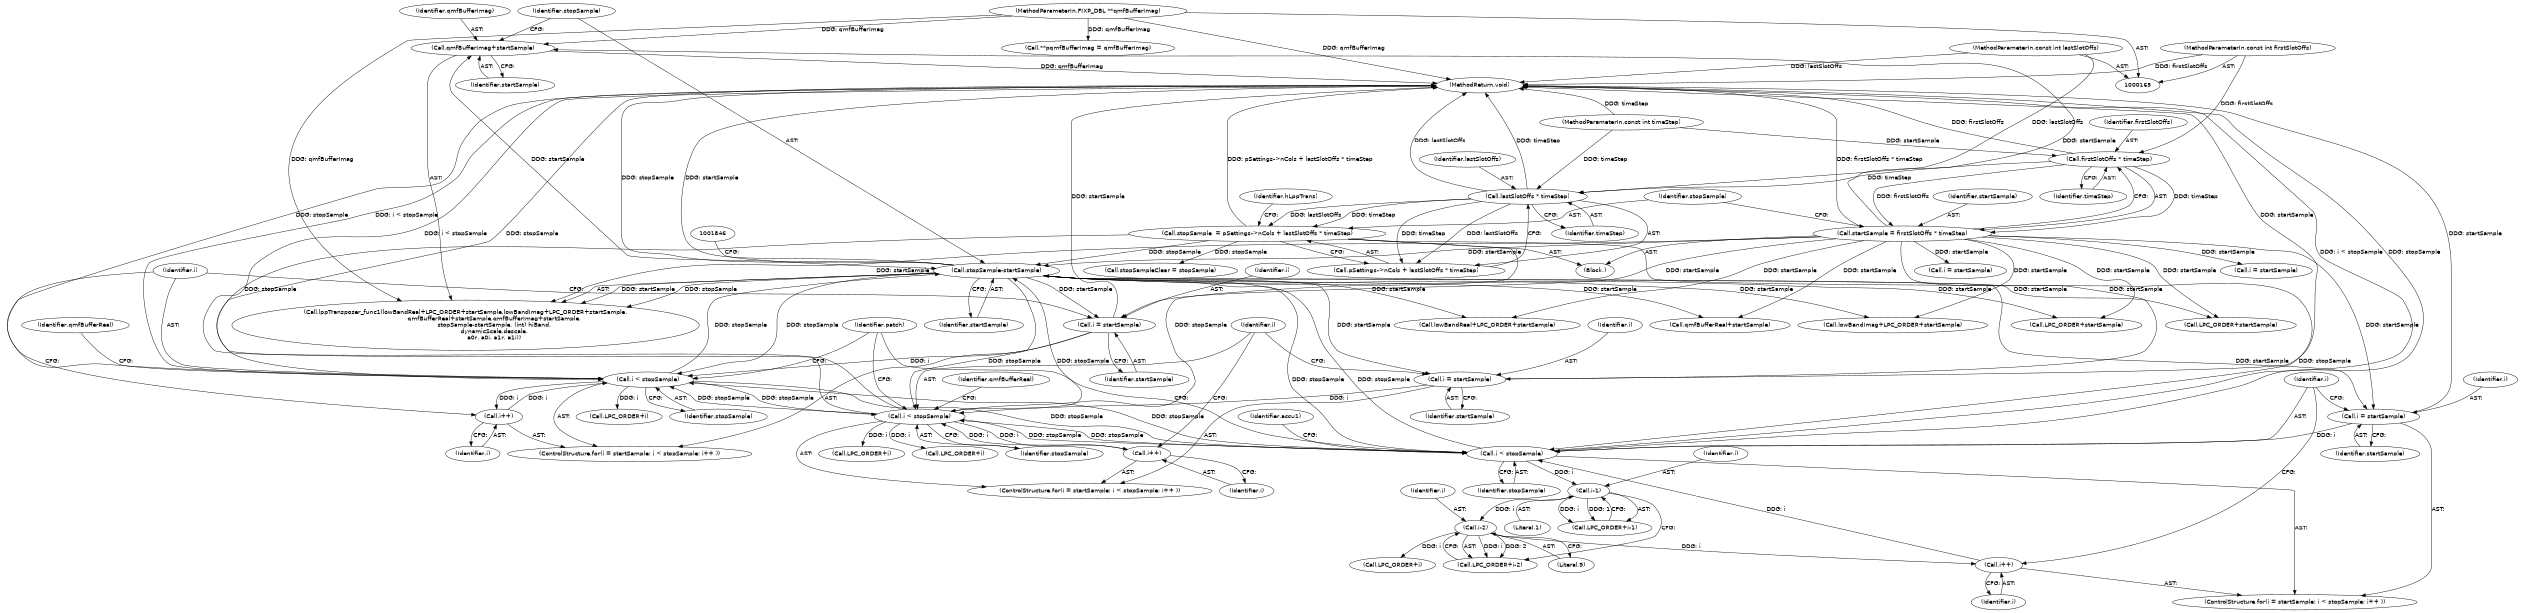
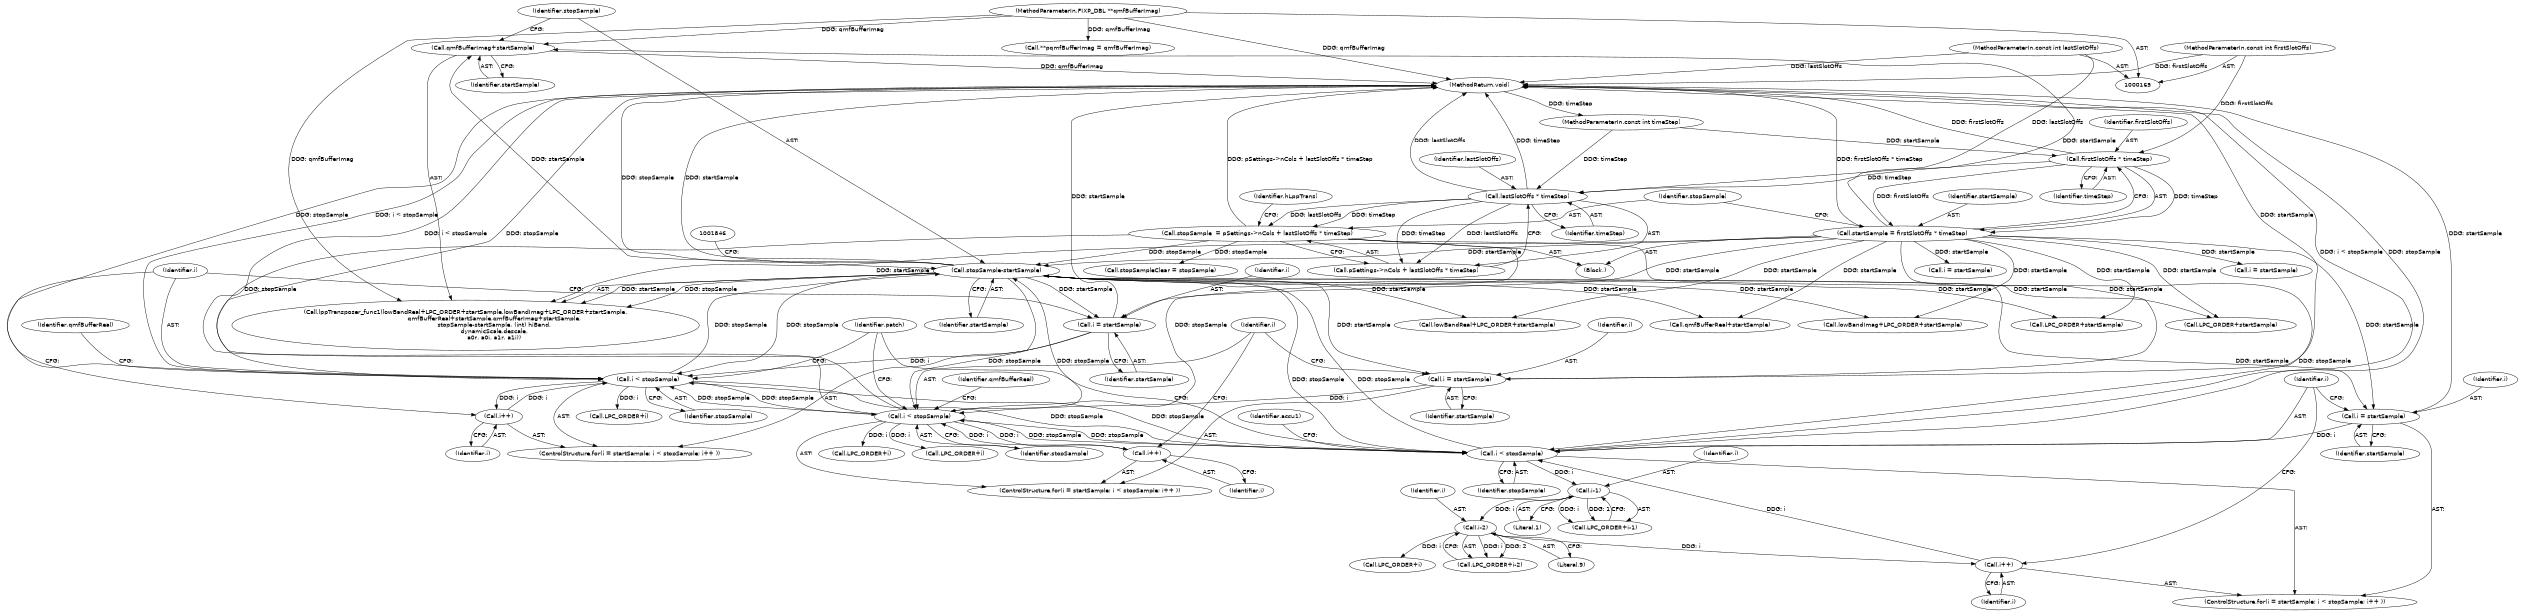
  digraph {
    fontname="DejaVu Sans"
    node [fontname="DejaVu Sans"]
    edge [fontname="DejaVu Sans"]
    n1 [label="(Call,qmfBufferImag+startSample)"]
    n2 [label="(Identifier,startSample)"]
    n3 [label="(MethodReturn,void)"]
    n4 [label="(Call,lppTransposer_func1(lowBandReal+LPC_ORDER+startSample,lowBandImag+LPC_ORDER+startSample,\n                              qmfBufferReal+startSample,qmfBufferImag+startSample,\n                              stopSample-startSample, (int) hiBand,\n                              dynamicScale,descale,\n                              a0r, a0i, a1r, a1i))"]
    n5 [label="(MethodParameterIn,FIXP_DBL **qmfBufferImag)"]
    n6 [label="(Call,**pqmfBufferImag = qmfBufferImag)"]
    1000165
    n8 [label="(Call,stopSample-startSample)"]
    n9 [label="(Call,i < stopSample)"]
    n10 [label="(Call,i = startSample)"]
    n11 [label="(Call,i < stopSample)"]
    n12 [label="(Call,i = startSample)"]
    n13 [label="(Call,i < stopSample)"]
    n14 [label="(Call,i = startSample)"]
    n15 [label="(Call,lowBandReal+LPC_ORDER+startSample)"]
    n16 [label="(Call,qmfBufferReal+startSample)"]
    n17 [label="(Call,lowBandImag+LPC_ORDER+startSample)"]
    n18 [label="(Call,LPC_ORDER+startSample)"]
    n19 [label="(Call,LPC_ORDER+startSample)"]
    n20 [label="(Identifier,startSample)"]
    n21 [label="(Call,i++)"]
    n22 [label="(Call,LPC_ORDER+i)"]
    n23 [label="(ControlStructure,for(i = startSample; i < stopSample; i++ ))"]
    n24 [label="(Identifier,stopSample)"]
    n25 [label="(Identifier,startSample)"]
    n26 [label="(Call,i++)"]
    n27 [label="(Call,LPC_ORDER+i)"]
    n28 [label="(ControlStructure,for(i = startSample; i < stopSample; i++ ))"]
    n29 [label="(Call,LPC_ORDER+i)"]
    n30 [label="(Identifier,stopSample)"]
    n31 [label="(Identifier,startSample)"]
    n32 [label="(Call,i-1)"]
    n33 [label="(ControlStructure,for(i = startSample; i < stopSample; i++ ))"]
    n34 [label="(Identifier,stopSample)"]
    n35 [label="(Identifier,startSample)"]
    n36 [label="(Identifier,i)"]
    n37 [label="(Call,startSample = firstSlotOffs * timeStep)"]
    n38 [label="(Call,firstSlotOffs * timeStep)"]
    n39 [label="(Call,i = startSample)"]
    n40 [label="(Block,)"]
    n41 [label="(Call,i = startSample)"]
    n42 [label="(Call,lastSlotOffs * timeStep)"]
    n43 [label="(Identifier,timeStep)"]
    n44 [label="(Call,stopSample  = pSettings->nCols + lastSlotOffs * timeStep)"]
    n45 [label="(Call,pSettings->nCols + lastSlotOffs * timeStep)"]
    n46 [label="(Identifier,timeStep)"]
    n47 [label="(MethodParameterIn,const int firstSlotOffs)"]
    n48 [label="(MethodParameterIn,const int timeStep)"]
    n49 [label="(Identifier,i)"]
    n50 [label="(Call,i-2)"]
    n51 [label="(Literal,1)"]
    n52 [label="(Call,LPC_ORDER+i-1)"]
    n53 [label="(Call,i++)"]
    n54 [label="(Identifier,i)"]
    n55 [label="(Call,LPC_ORDER+i)"]
    n56 [label="(Call,LPC_ORDER+i-2)"]
    n57 [label="(Literal,9)"]
    n58 [label="(Call,stopSampleClear = stopSample)"]
    n59 [label="(MethodParameterIn,const int lastSlotOffs)"]
    n60 [label="(Identifier,hLppTrans)"]
    n61 [label="(Identifier,firstSlotOffs)"]
    n62 [label="(Identifier,qmfBufferReal)"]
    n63 [label="(Identifier,i)"]
    n64 [label="(Identifier,i)"]
    n65 [label="(Identifier,stopSample)"]
    n66 [label="(Identifier,i)"]
    n67 [label="(Identifier,startSample)"]
    n68 [label="(Identifier,i)"]
    n69 [label="(Identifier,stopSample)"]
    n70 [label="(Identifier,lastSlotOffs)"]
    n71 [label="(Identifier,i)"]
    n72 [label="(Identifier,i)"]
    n73 [label="(Identifier,i)"]
-   n74 [label="(Identifier,qmfBufferImag)"]
    n75 [label="(Identifier,i)"]
    n76 [label="(Identifier,accu1)"]
    n77 [label="(Identifier,qmfBufferReal)"]
    n78 [label="(Identifier,patch)"]
    1001846
    n1 -> n2 [label="CFG: "]
    n1 -> n3 [label="DDG: qmfBufferImag"]
    n1 -> n4 [label="AST: "]
    n2 -> n1 [label="AST: "]
    n5 -> n1 [label="DDG: qmfBufferImag"]
    n5 -> n3 [label="DDG: qmfBufferImag"]
    n5 -> n4 [label="DDG: qmfBufferImag"]
    n5 -> n6 [label="DDG: qmfBufferImag"]
    n5 -> 1000165 [label="AST: "]
    n8 -> n1 [label="DDG: startSample"]
    n8 -> n3 [label="DDG: stopSample"]
    n8 -> n3 [label="DDG: startSample"]
    n8 -> n4 [label="AST: "]
    n8 -> n4 [label="DDG: startSample"]
    n8 -> n4 [label="DDG: stopSample"]
    n8 -> n9 [label="DDG: stopSample"]
    n8 -> n10 [label="DDG: startSample"]
    n8 -> n11 [label="DDG: stopSample"]
    n8 -> n12 [label="DDG: startSample"]
    n8 -> n13 [label="DDG: stopSample"]
    n8 -> n14 [label="DDG: startSample"]
    n8 -> n15 [label="DDG: startSample"]
    n8 -> n16 [label="DDG: startSample"]
    n8 -> n17 [label="DDG: startSample"]
    n8 -> n18 [label="DDG: startSample"]
    n8 -> n19 [label="DDG: startSample"]
    n8 -> n20 [label="CFG: "]
    n9 -> n3 [label="DDG: stopSample"]
    n9 -> n3 [label="DDG: i < stopSample"]
    n9 -> n8 [label="DDG: stopSample"]
    n9 -> n11 [label="DDG: stopSample"]
    n9 -> n13 [label="DDG: stopSample"]
    n9 -> n21 [label="DDG: i"]
    n9 -> n22 [label="DDG: i"]
    n9 -> n23 [label="AST: "]
    n9 -> n24 [label="CFG: "]
    n10 -> n3 [label="DDG: startSample"]
    n10 -> n9 [label="DDG: i"]
    n10 -> n23 [label="AST: "]
    n10 -> n25 [label="CFG: "]
    n11 -> n3 [label="DDG: i < stopSample"]
    n11 -> n3 [label="DDG: stopSample"]
    n11 -> n8 [label="DDG: stopSample"]
    n11 -> n9 [label="DDG: stopSample"]
    n11 -> n13 [label="DDG: stopSample"]
    n11 -> n26 [label="DDG: i"]
    n11 -> n27 [label="DDG: i"]
    n11 -> n28 [label="AST: "]
    n11 -> n29 [label="DDG: i"]
    n11 -> n30 [label="CFG: "]
    n12 -> n3 [label="DDG: startSample"]
    n12 -> n11 [label="DDG: i"]
    n12 -> n28 [label="AST: "]
    n12 -> n31 [label="CFG: "]
    n13 -> n3 [label="DDG: i < stopSample"]
    n13 -> n3 [label="DDG: stopSample"]
    n13 -> n8 [label="DDG: stopSample"]
    n13 -> n9 [label="DDG: stopSample"]
    n13 -> n11 [label="DDG: stopSample"]
    n13 -> n32 [label="DDG: i"]
    n13 -> n33 [label="AST: "]
    n13 -> n34 [label="CFG: "]
    n14 -> n3 [label="DDG: startSample"]
    n14 -> n13 [label="DDG: i"]
    n14 -> n33 [label="AST: "]
    n14 -> n35 [label="CFG: "]
    n20 -> n8 [label="AST: "]
    n21 -> n9 [label="DDG: i"]
    n21 -> n23 [label="AST: "]
    n21 -> n36 [label="CFG: "]
    n24 -> n9 [label="AST: "]
    n25 -> n10 [label="AST: "]
    n26 -> n11 [label="DDG: i"]
    n26 -> n28 [label="AST: "]
    n26 -> n49 [label="CFG: "]
    n30 -> n11 [label="AST: "]
    n31 -> n12 [label="AST: "]
    n32 -> n50 [label="DDG: i"]
-   n32 -> n56 [label="CFG: "]
+   n32 -> n51 [label="CFG: "]
    n32 -> n52 [label="AST: "]
    n32 -> n52 [label="DDG: i"]
    n32 -> n52 [label="DDG: 1"]
    n34 -> n13 [label="AST: "]
    n35 -> n14 [label="AST: "]
    n36 -> n21 [label="AST: "]
    n37 -> n1 [label="DDG: startSample"]
    n37 -> n3 [label="DDG: firstSlotOffs * timeStep"]
    n37 -> n4 [label="DDG: startSample"]
    n37 -> n8 [label="DDG: startSample"]
    n37 -> n10 [label="DDG: startSample"]
    n37 -> n12 [label="DDG: startSample"]
    n37 -> n14 [label="DDG: startSample"]
    n37 -> n15 [label="DDG: startSample"]
    n37 -> n16 [label="DDG: startSample"]
    n37 -> n17 [label="DDG: startSample"]
    n37 -> n18 [label="DDG: startSample"]
    n37 -> n19 [label="DDG: startSample"]
    n37 -> n38 [label="CFG: "]
    n37 -> n39 [label="DDG: startSample"]
    n37 -> n40 [label="AST: "]
    n37 -> n41 [label="DDG: startSample"]
    n38 -> n3 [label="DDG: firstSlotOffs"]
    n38 -> n37 [label="AST: "]
    n38 -> n37 [label="DDG: firstSlotOffs"]
    n38 -> n37 [label="DDG: timeStep"]
    n38 -> n42 [label="DDG: timeStep"]
    n38 -> n43 [label="CFG: "]
    n42 -> n3 [label="DDG: timeStep"]
    n42 -> n3 [label="DDG: lastSlotOffs"]
    n42 -> n44 [label="DDG: lastSlotOffs"]
    n42 -> n44 [label="DDG: timeStep"]
    n42 -> n45 [label="AST: "]
    n42 -> n45 [label="DDG: lastSlotOffs"]
    n42 -> n45 [label="DDG: timeStep"]
    n42 -> n46 [label="CFG: "]
    n43 -> n38 [label="AST: "]
    n44 -> n3 [label="DDG: pSettings->nCols + lastSlotOffs * timeStep"]
    n44 -> n8 [label="DDG: stopSample"]
    n44 -> n9 [label="DDG: stopSample"]
    n44 -> n11 [label="DDG: stopSample"]
    n44 -> n13 [label="DDG: stopSample"]
    n44 -> n40 [label="AST: "]
    n44 -> n45 [label="CFG: "]
    n44 -> n58 [label="DDG: stopSample"]
    n45 -> n42 [label="CFG: "]
    n45 -> n44 [label="AST: "]
    n46 -> n42 [label="AST: "]
    n47 -> n3 [label="DDG: firstSlotOffs"]
    n47 -> 1000165 [label="AST: "]
    n47 -> n38 [label="DDG: firstSlotOffs"]
-   n48 -> n3 [label="DDG: timeStep"]
+   n3 -> n48 [label="DDG: timeStep"]
    n48 -> n38 [label="DDG: startSample"]
    n48 -> n42 [label="DDG: timeStep"]
    n49 -> n26 [label="AST: "]
    n50 -> n53 [label="DDG: i"]
    n50 -> n55 [label="DDG: i"]
    n50 -> n56 [label="AST: "]
    n50 -> n56 [label="DDG: i"]
    n50 -> n56 [label="DDG: 2"]
    n50 -> n57 [label="CFG: "]
    n51 -> n32 [label="AST: "]
    n52 -> n32 [label="CFG: "]
    n53 -> n13 [label="DDG: i"]
    n53 -> n33 [label="AST: "]
    n53 -> n54 [label="CFG: "]
    n54 -> n53 [label="AST: "]
    n56 -> n50 [label="CFG: "]
    n57 -> n50 [label="AST: "]
    n59 -> n3 [label="DDG: lastSlotOffs"]
    n59 -> 1000165 [label="AST: "]
    n59 -> n42 [label="DDG: lastSlotOffs"]
    n60 -> n44 [label="CFG: "]
    n61 -> n38 [label="AST: "]
    n62 -> n11 [label="CFG: "]
    n63 -> n11 [label="AST: "]
    n63 -> n12 [label="CFG: "]
    n63 -> n26 [label="CFG: "]
    n64 -> n50 [label="AST: "]
    n65 -> n1 [label="CFG: "]
    n65 -> n8 [label="AST: "]
    n66 -> n32 [label="AST: "]
    n67 -> n37 [label="AST: "]
    n68 -> n14 [label="AST: "]
    n69 -> n37 [label="CFG: "]
    n69 -> n44 [label="AST: "]
    n70 -> n42 [label="AST: "]
    n71 -> n12 [label="AST: "]
    n72 -> n10 [label="AST: "]
    n73 -> n9 [label="AST: "]
    n73 -> n10 [label="CFG: "]
    n73 -> n21 [label="CFG: "]
-   n74 -> n1 [label="AST: "]
    n75 -> n13 [label="AST: "]
    n75 -> n14 [label="CFG: "]
    n75 -> n53 [label="CFG: "]
    n76 -> n13 [label="CFG: "]
    n77 -> n9 [label="CFG: "]
    n78 -> n9 [label="CFG: "]
    n78 -> n11 [label="CFG: "]
    n78 -> n13 [label="CFG: "]
    1001846 -> n8 [label="CFG: "]
  }
